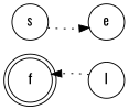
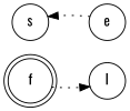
  digraph {
    fontname=Oswald
    rankdir=LR
    node [color=black fontname=Oswald shape=circle]
    edge [fontname=Oswald style=dotted]
    f [shape=doublecircle]
    s
    e
    l
-   s -> e
-   l -> f
+   e -> s
+   f -> l
  }
